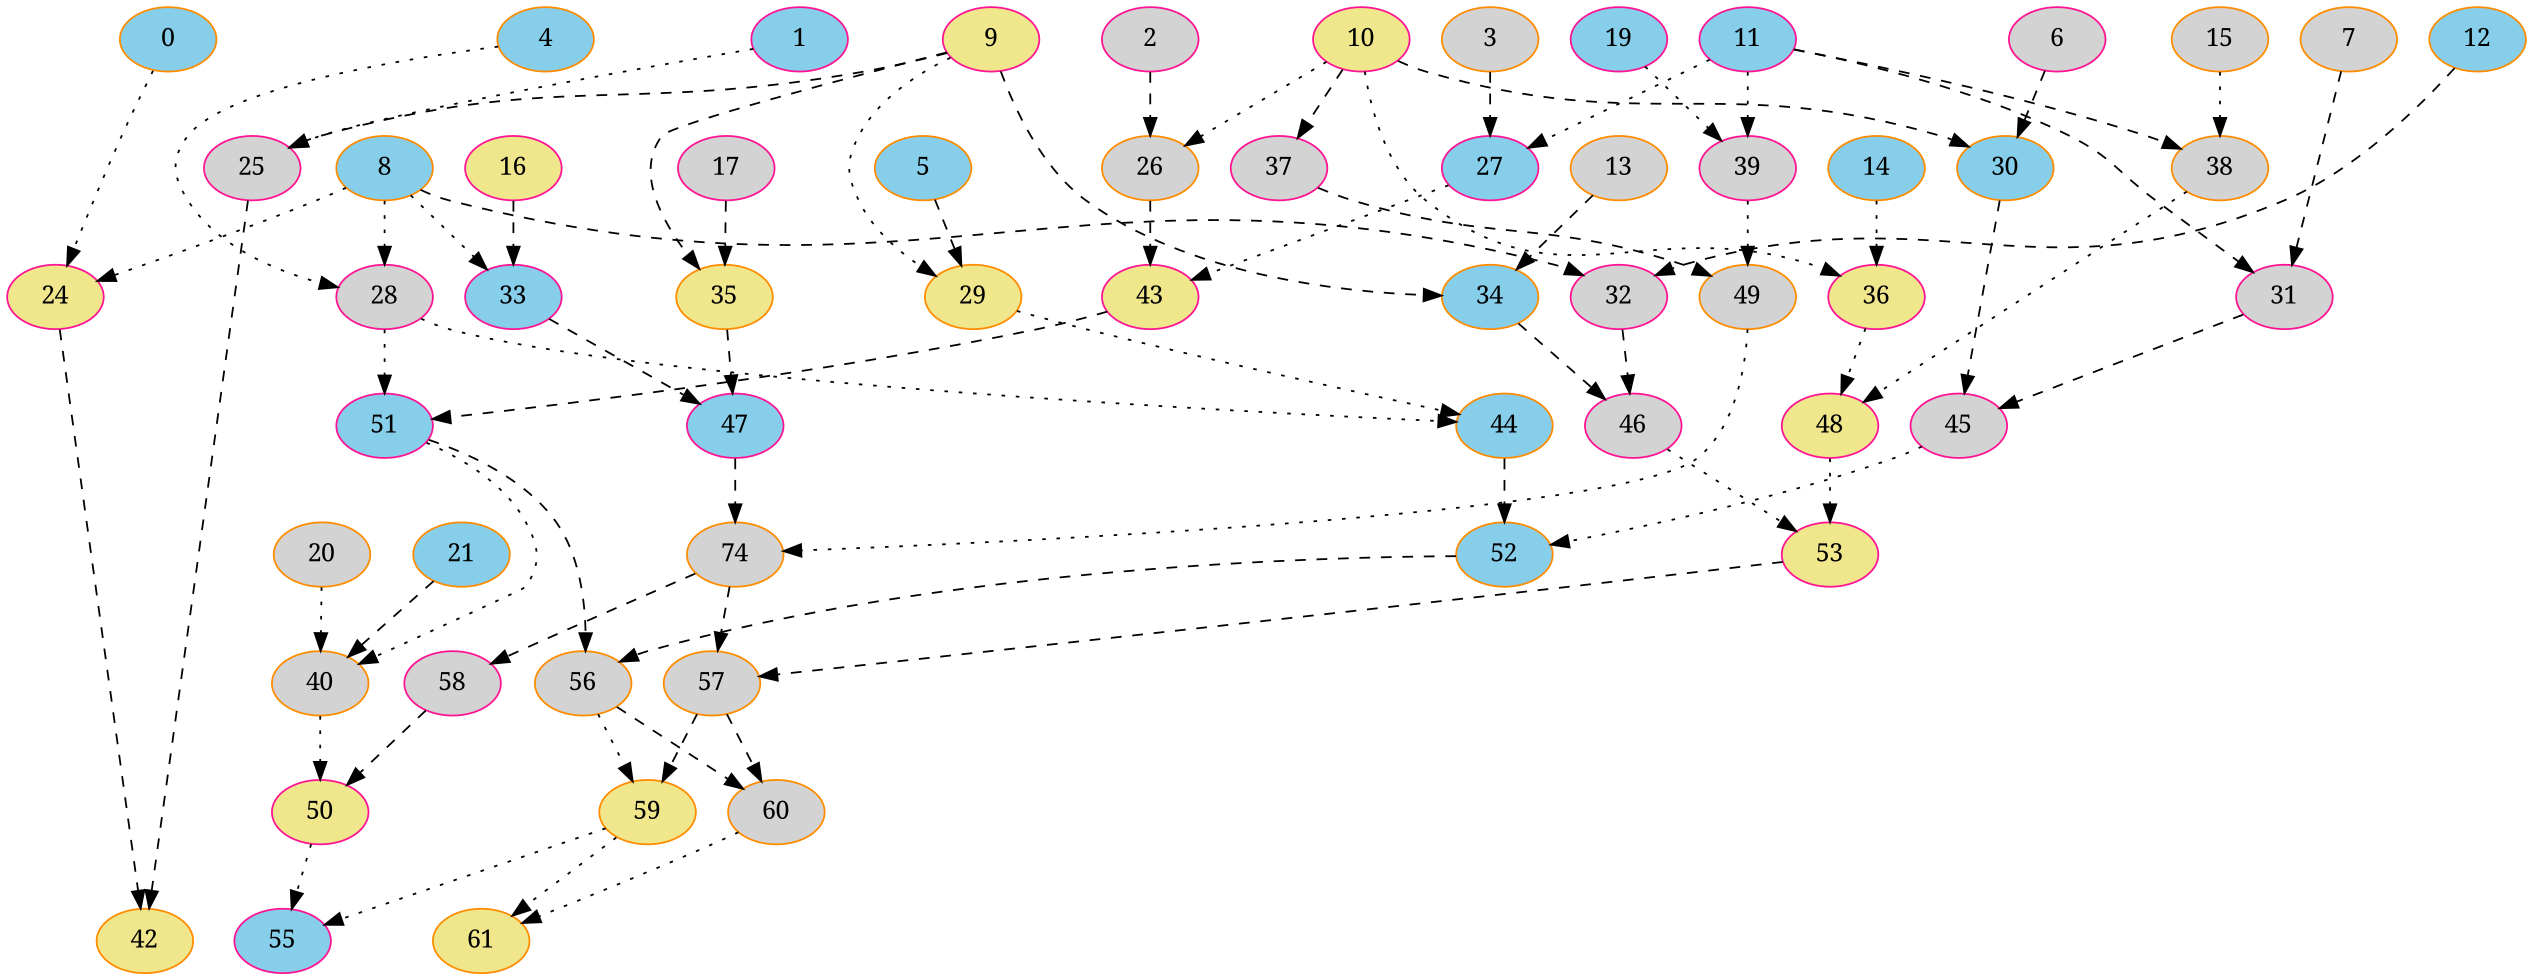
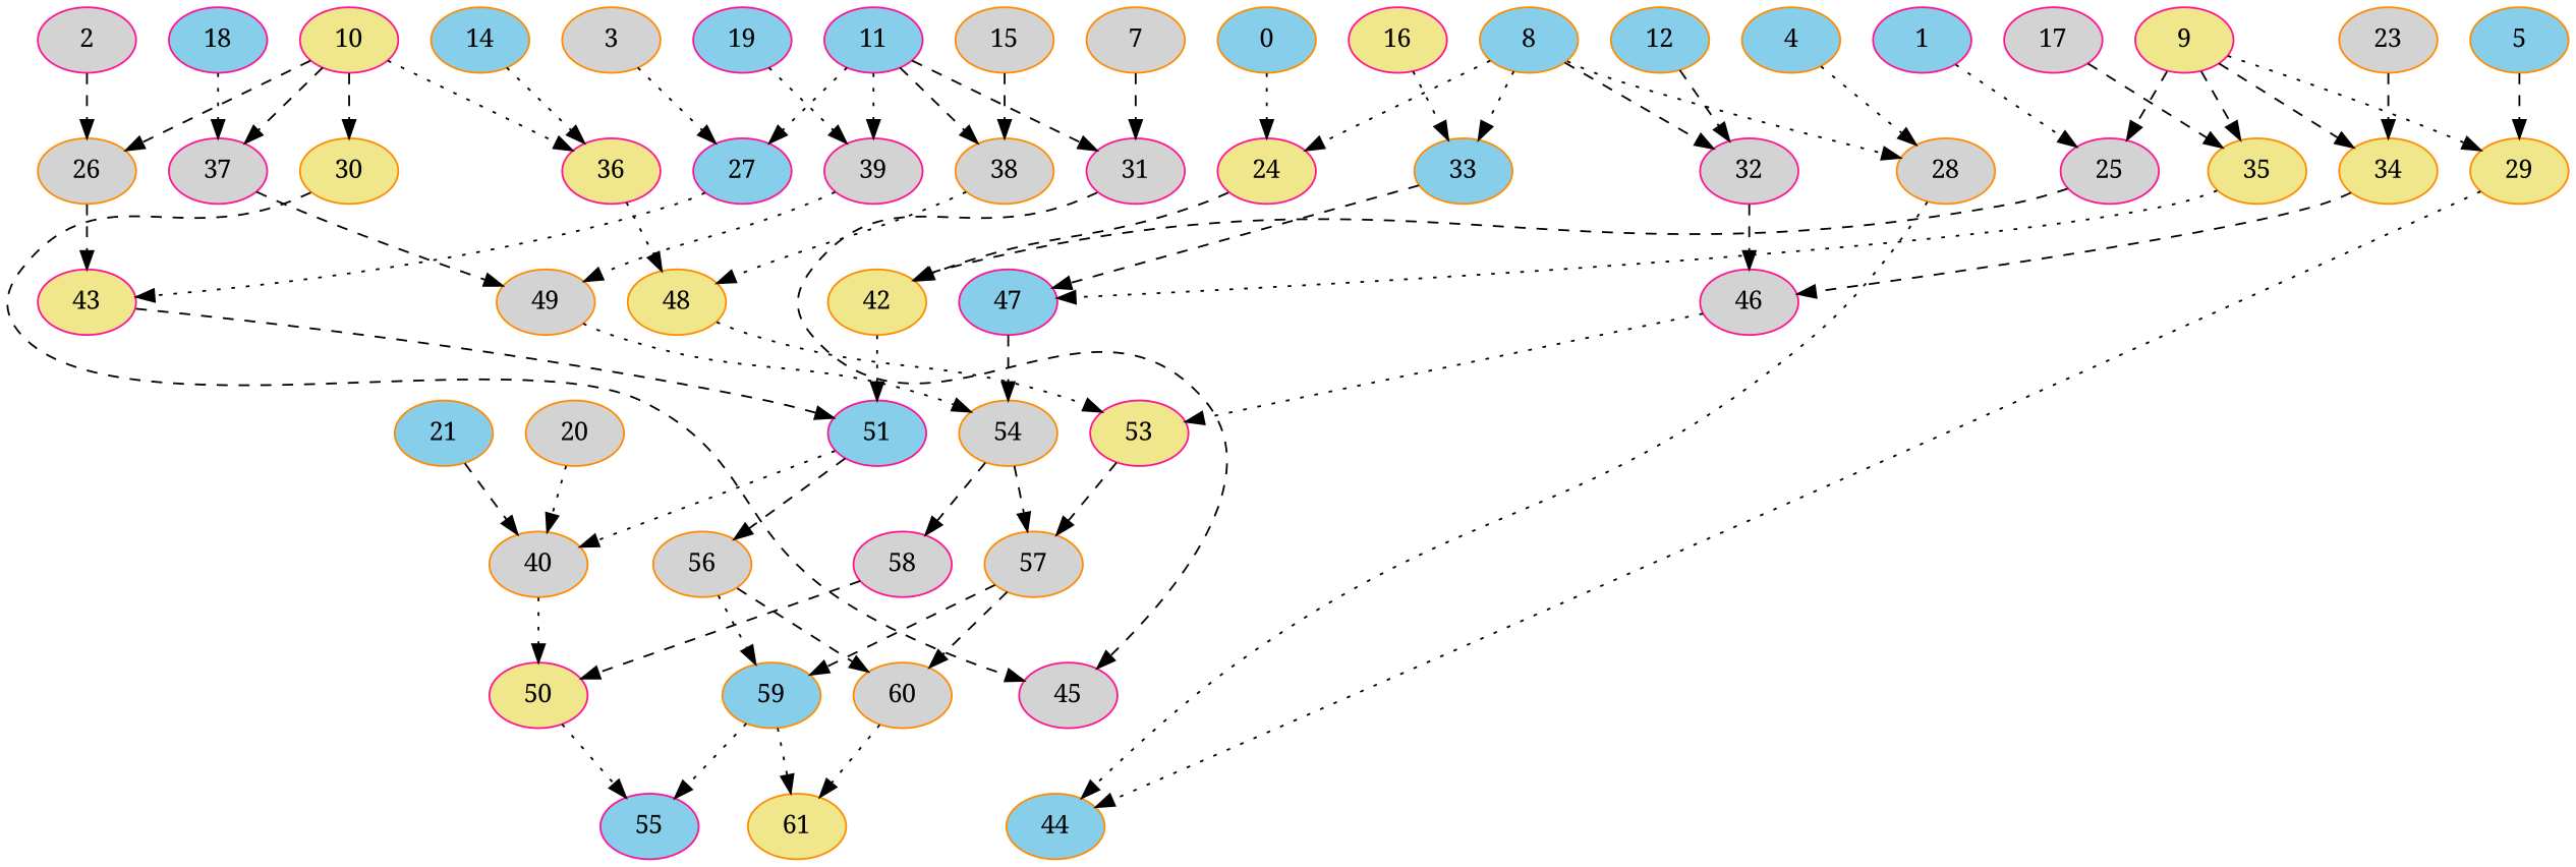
  digraph {
    fontname="Noto Serif"
    node [color=darkorange fillcolor=lightgrey fontname="Noto Serif" style=filled]
    edge [fontname="Noto Serif" style=dotted weight=0]
    0 [fillcolor=skyblue]
    24 [color=deeppink fillcolor=khaki]
    42 [fillcolor=khaki]
    51 [color=deeppink fillcolor=skyblue]
    40
    56
    1 [color=deeppink fillcolor=skyblue]
    25 [color=deeppink]
    2 [color=deeppink]
    26
    43 [color=deeppink fillcolor=khaki]
    27 [color=deeppink fillcolor=skyblue]
    3
    4 [fillcolor=skyblue]
-   28 [color=deeppink]
+   28
    44 [fillcolor=skyblue]
-   52 [fillcolor=skyblue]
    5 [fillcolor=skyblue]
    29 [fillcolor=khaki]
-   6 [color=deeppink]
-   30 [fillcolor=skyblue]
+   30 [fillcolor=khaki]
    45 [color=deeppink]
    31 [color=deeppink]
    7
    8 [fillcolor=skyblue]
    32 [color=deeppink]
-   33 [color=deeppink fillcolor=skyblue]
+   33 [fillcolor=skyblue]
    46 [color=deeppink]
    47 [color=deeppink fillcolor=skyblue]
    53 [color=deeppink fillcolor=khaki]
-   54 [label=74]
+   54
    57
    58 [color=deeppink]
    9 [color=deeppink fillcolor=khaki]
-   34 [fillcolor=skyblue]
+   34 [fillcolor=khaki]
    35 [fillcolor=khaki]
    10 [color=deeppink fillcolor=khaki]
    36 [color=deeppink fillcolor=khaki]
    37 [color=deeppink]
-   48 [color=deeppink fillcolor=khaki]
+   48 [fillcolor=khaki]
    49
    11 [color=deeppink fillcolor=skyblue]
    38
    39 [color=deeppink]
    12 [fillcolor=skyblue]
-   13
+   13 [label=23]
    14 [fillcolor=skyblue]
    15
    16 [color=deeppink fillcolor=khaki]
    17 [color=deeppink]
+   18 [color=deeppink fillcolor=skyblue]
    19 [color=deeppink fillcolor=skyblue]
    20
    50 [color=deeppink fillcolor=khaki]
    55 [color=deeppink fillcolor=skyblue]
    21 [fillcolor=skyblue]
-   59 [fillcolor=khaki]
+   59 [fillcolor=skyblue]
    60
    61 [fillcolor=khaki]
    0 -> 24
    24 -> 42 [style=dashed]
-   28 -> 51 [weight=1]
+   42 -> 51 [weight=1]
    51 -> 40
    51 -> 56 [style=dashed]
    40 -> 50 [weight=2]
    56 -> 59 [weight=1]
    56 -> 60 [style=dashed weight=1]
    1 -> 25
    25 -> 42 [style=dashed]
    2 -> 26 [style=dashed weight=1]
    26 -> 43 [style=dashed weight=1]
    43 -> 51 [style=dashed]
    27 -> 43
-   3 -> 27 [style=dashed]
+   3 -> 27
    4 -> 28
    28 -> 44
-   44 -> 52 [style=dashed weight=3]
-   52 -> 56 [style=dashed]
    5 -> 29 [style=dashed]
    29 -> 44
-   6 -> 30 [style=dashed]
    30 -> 45 [style=dashed]
-   45 -> 52 [weight=2]
    31 -> 45 [style=dashed]
    7 -> 31 [style=dashed]
    8 -> 24
    8 -> 28
    8 -> 32 [style=dashed]
    8 -> 33 [weight=1]
    32 -> 46 [style=dashed weight=1]
    33 -> 47 [style=dashed]
    46 -> 53
    47 -> 54 [style=dashed weight=2]
    53 -> 57 [style=dashed]
    54 -> 57 [style=dashed]
    54 -> 58 [style=dashed]
    57 -> 59 [style=dashed weight=2]
    57 -> 60 [style=dashed]
    58 -> 50 [style=dashed]
    9 -> 25 [style=dashed]
    9 -> 29
    9 -> 34 [style=dashed]
    9 -> 35 [style=dashed]
    34 -> 46 [style=dashed]
-   35 -> 47 [style=dashed]
-   10 -> 26
+   35 -> 47
+   10 -> 26 [style=dashed]
    10 -> 30 [style=dashed weight=1]
    10 -> 36
    10 -> 37 [style=dashed]
    36 -> 48 [weight=1]
    37 -> 49 [style=dashed]
    48 -> 53 [weight=1]
    49 -> 54
    11 -> 27 [weight=1]
    11 -> 31 [style=dashed]
    11 -> 38 [style=dashed]
    11 -> 39 [weight=1]
    38 -> 48
    39 -> 49 [weight=1]
    12 -> 32 [style=dashed]
    13 -> 34 [style=dashed weight=1]
    14 -> 36
-   15 -> 38 [weight=2]
-   16 -> 33 [style=dashed weight=1]
+   15 -> 38 [style=dashed weight=2]
+   16 -> 33 [weight=1]
    17 -> 35 [style=dashed]
+   18 -> 37
    19 -> 39
    20 -> 40
    50 -> 55
    21 -> 40 [style=dashed]
    59 -> 55
    59 -> 61
    60 -> 61
  }
